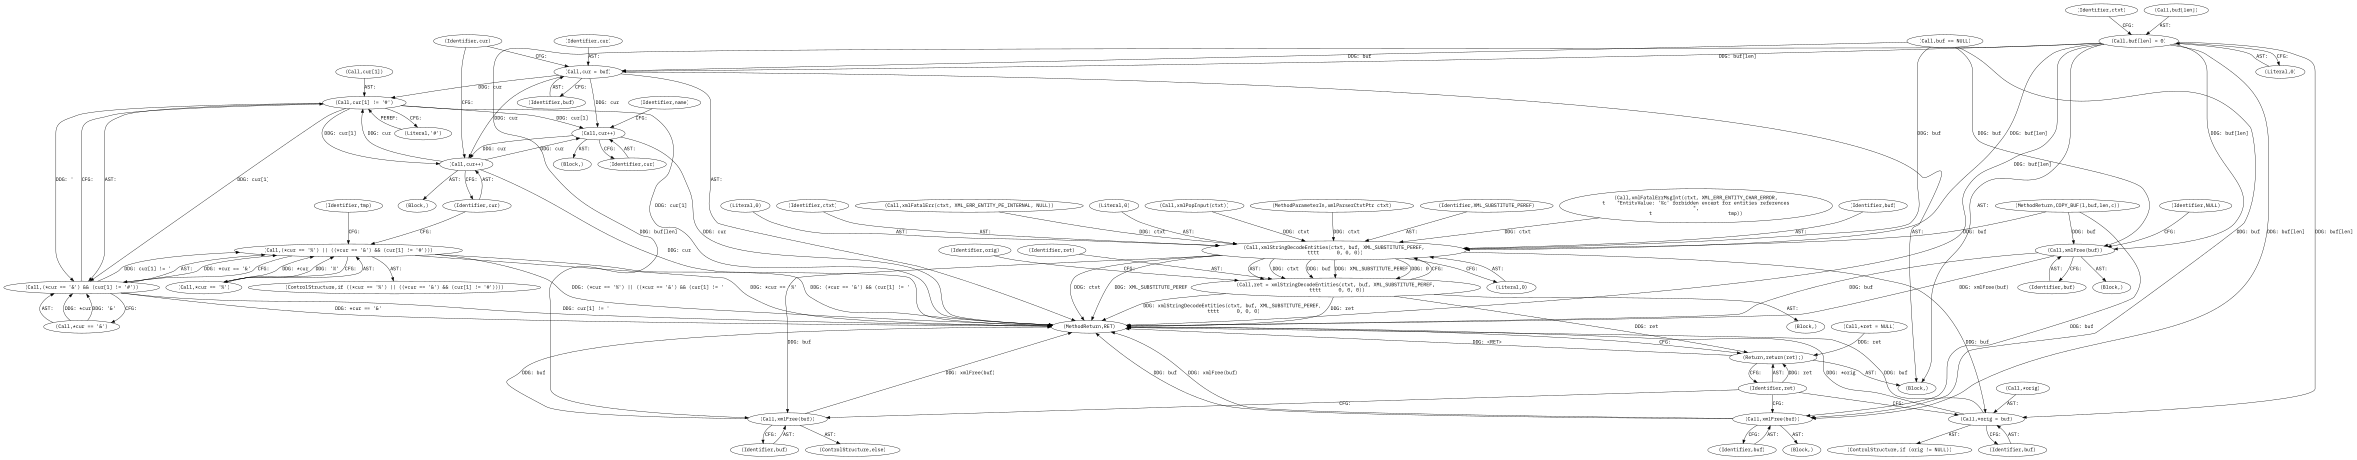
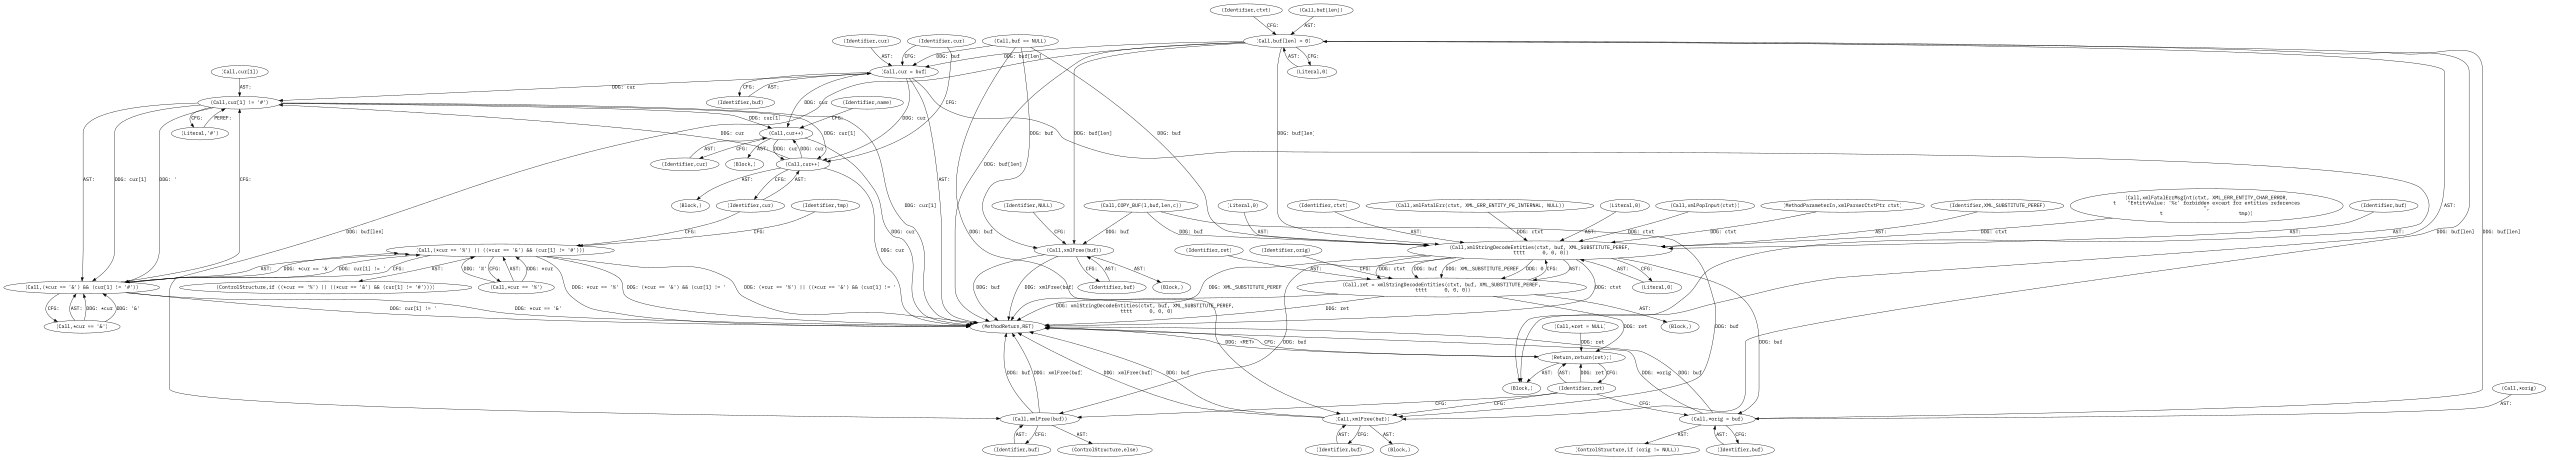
  digraph {
    fontname="IBM Plex Mono"
    node [fontname="IBM Plex Mono"]
    edge [fontname="IBM Plex Mono"]
    n1 [label="(Call,buf[len] = 0)"]
    n2 [label="(Call,xmlFree(buf))"]
    n3 [label="(Call,cur = buf)"]
    n4 [label="(Call,xmlFree(buf))"]
    n5 [label="(Call,xmlStringDecodeEntities(ctxt, buf, XML_SUBSTITUTE_PEREF,\n \t\t\t\t      0, 0, 0))"]
    n6 [label="(Call,*orig = buf)"]
    n7 [label="(Call,xmlFree(buf))"]
    n8 [label="(MethodReturn,RET)"]
    n9 [label="(Literal,0)"]
    n10 [label="(Block,)"]
    n11 [label="(Identifier,buf)"]
    n12 [label="(Block,)"]
    n13 [label="(Call,cur[1] != '#')"]
    n14 [label="(Call,cur++)"]
    n15 [label="(Call,cur++)"]
    n16 [label="(Identifier,buf)"]
    n17 [label="(Identifier,buf)"]
    n18 [label="(Block,)"]
    n19 [label="(Call,ret = xmlStringDecodeEntities(ctxt, buf, XML_SUBSTITUTE_PEREF,\n \t\t\t\t      0, 0, 0))"]
    n20 [label="(Literal,0)"]
    n21 [label="(ControlStructure,if (orig != NULL))"]
    n22 [label="(Identifier,buf)"]
    n23 [label="(Identifier,buf)"]
    n24 [label="(ControlStructure,else)"]
    n25 [label="(Return,return(ret);)"]
    n26 [label="(Call,(*cur == '&') && (cur[1] != '#'))"]
    n27 [label="(Literal,'#')"]
    n28 [label="(Block,)"]
    n29 [label="(Identifier,cur)"]
    n30 [label="(Identifier,cur)"]
    n31 [label="(Block,)"]
    n32 [label="(Call,(*cur == '%') || ((*cur == '&') && (cur[1] != '#')))"]
    n33 [label="(Call,*cur == '&')"]
    n34 [label="(Call,*cur == '%')"]
    n35 [label="(ControlStructure,if ((*cur == '%') || ((*cur == '&') && (cur[1] != '#'))))"]
    n36 [label="(Block,)"]
    n37 [label="(Identifier,ret)"]
    n38 [label="(Identifier,cur)"]
    n39 [label="(Identifier,NULL)"]
    n40 [label="(Identifier,ctxt)"]
    n41 [label="(Identifier,name)"]
    n42 [label="(Call,xmlFatalErr(ctxt, XML_ERR_ENTITY_PE_INTERNAL, NULL))"]
    n43 [label="(Call,cur[1])"]
    n44 [label="(Literal,0)"]
-   n45 [label="(MethodReturn,COPY_BUF(l,buf,len,c))"]
+   n45 [label="(Call,COPY_BUF(l,buf,len,c))"]
    n46 [label="(Identifier,ret)"]
    n47 [label="(Identifier,orig)"]
    n48 [label="(Call,xmlPopInput(ctxt))"]
    n49 [label="(Identifier,cur)"]
    n50 [label="(MethodParameterIn,xmlParserCtxtPtr ctxt)"]
    n51 [label="(Identifier,XML_SUBSTITUTE_PEREF)"]
    n52 [label="(Call,xmlFatalErrMsgInt(ctxt, XML_ERR_ENTITY_CHAR_ERROR,\n\t    \"EntityValue: '%c' forbidden except for entities references\n\",\n\t                          tmp))"]
    n53 [label="(Identifier,buf)"]
    n54 [label="(Call,buf == NULL)"]
    n55 [label="(Identifier,ctxt)"]
    n56 [label="(Call,buf[len])"]
    n57 [label="(Literal,0)"]
    n58 [label="(Call,*ret = NULL)"]
    n59 [label="(Identifier,tmp)"]
    n60 [label="(Call,*orig)"]
    n1 -> n2 [label="DDG: buf[len]"]
    n1 -> n3 [label="DDG: buf[len]"]
    n1 -> n4 [label="DDG: buf[len]"]
    n1 -> n5 [label="DDG: buf[len]"]
-   n1 -> n6 [label="DDG: buf[len]"]
+   n6 -> n1 [label="DDG: buf[len]"]
    n1 -> n7 [label="DDG: buf[len]"]
    n1 -> n8 [label="DDG: buf[len]"]
    n1 -> n9 [label="CFG: "]
    n1 -> n10 [label="AST: "]
    n2 -> n8 [label="DDG: buf"]
    n2 -> n8 [label="DDG: xmlFree(buf)"]
    n2 -> n11 [label="CFG: "]
    n2 -> n12 [label="AST: "]
    n3 -> n8 [label="AST: "]
    n3 -> n10 [label="AST: "]
    n3 -> n13 [label="DDG: cur"]
    n3 -> n14 [label="DDG: cur"]
    n3 -> n15 [label="DDG: cur"]
    n3 -> n16 [label="CFG: "]
    n4 -> n8 [label="DDG: xmlFree(buf)"]
    n4 -> n8 [label="DDG: buf"]
    n4 -> n17 [label="CFG: "]
    n4 -> n18 [label="AST: "]
    n5 -> n6 [label="DDG: buf"]
    n5 -> n7 [label="DDG: buf"]
    n5 -> n8 [label="DDG: XML_SUBSTITUTE_PEREF"]
    n5 -> n8 [label="DDG: ctxt"]
    n5 -> n19 [label="AST: "]
    n5 -> n19 [label="DDG: ctxt"]
    n5 -> n19 [label="DDG: buf"]
    n5 -> n19 [label="DDG: XML_SUBSTITUTE_PEREF"]
    n5 -> n19 [label="DDG: 0"]
    n5 -> n20 [label="CFG: "]
    n6 -> n8 [label="DDG: buf"]
    n6 -> n8 [label="DDG: *orig"]
    n6 -> n21 [label="AST: "]
    n6 -> n22 [label="CFG: "]
    n7 -> n8 [label="DDG: xmlFree(buf)"]
    n7 -> n8 [label="DDG: buf"]
    n7 -> n23 [label="CFG: "]
    n7 -> n24 [label="AST: "]
    n8 -> n25 [label="CFG: "]
    n9 -> n1 [label="AST: "]
    n11 -> n2 [label="AST: "]
    n13 -> n8 [label="DDG: cur[1]"]
    n13 -> n14 [label="DDG: cur[1]"]
    n13 -> n15 [label="DDG: cur[1]"]
    n13 -> n26 [label="AST: "]
    n13 -> n26 [label="DDG: cur[1]"]
    n13 -> n26 [label="DDG: '"]
    n13 -> n27 [label="CFG: "]
    n14 -> n8 [label="DDG: cur"]
    n14 -> n15 [label="DDG: cur"]
    n14 -> n28 [label="AST: "]
    n14 -> n29 [label="CFG: "]
    n15 -> n8 [label="DDG: cur"]
    n15 -> n13 [label="DDG: cur"]
    n15 -> n14 [label="DDG: cur"]
    n15 -> n30 [label="CFG: "]
    n15 -> n31 [label="AST: "]
    n16 -> n3 [label="AST: "]
    n17 -> n4 [label="AST: "]
    n19 -> n5 [label="CFG: "]
    n19 -> n8 [label="DDG: xmlStringDecodeEntities(ctxt, buf, XML_SUBSTITUTE_PEREF,\n \t\t\t\t      0, 0, 0)"]
    n19 -> n8 [label="DDG: ret"]
    n19 -> n25 [label="DDG: ret"]
    n19 -> n36 [label="AST: "]
    n20 -> n5 [label="AST: "]
    n22 -> n6 [label="AST: "]
    n23 -> n7 [label="AST: "]
    n25 -> n8 [label="DDG: <RET>"]
    n25 -> n10 [label="AST: "]
    n25 -> n37 [label="CFG: "]
    n26 -> n8 [label="DDG: cur[1] != '"]
    n26 -> n8 [label="DDG: *cur == '&'"]
    n26 -> n13 [label="CFG: "]
    n26 -> n32 [label="AST: "]
    n26 -> n32 [label="DDG: *cur == '&'"]
    n26 -> n32 [label="DDG: cur[1] != '"]
    n26 -> n33 [label="CFG: "]
    n27 -> n13 [label="PEREF: "]
    n29 -> n14 [label="AST: "]
    n30 -> n15 [label="AST: "]
    n30 -> n32 [label="CFG: "]
    n32 -> n8 [label="DDG: (*cur == '%') || ((*cur == '&') && (cur[1] != '"]
    n32 -> n8 [label="DDG: *cur == '%'"]
    n32 -> n8 [label="DDG: (*cur == '&') && (cur[1] != '"]
    n32 -> n26 [label="CFG: "]
    n32 -> n34 [label="CFG: "]
    n32 -> n35 [label="AST: "]
    n33 -> n26 [label="AST: "]
    n33 -> n26 [label="DDG: *cur"]
    n33 -> n26 [label="DDG: '&'"]
    n34 -> n32 [label="AST: "]
    n34 -> n32 [label="DDG: *cur"]
    n34 -> n32 [label="DDG: '%'"]
    n37 -> n4 [label="CFG: "]
    n37 -> n6 [label="CFG: "]
    n37 -> n7 [label="CFG: "]
    n37 -> n25 [label="AST: "]
    n37 -> n25 [label="DDG: ret"]
    n38 -> n3 [label="AST: "]
    n39 -> n2 [label="CFG: "]
    n40 -> n5 [label="AST: "]
    n41 -> n14 [label="CFG: "]
    n42 -> n5 [label="DDG: ctxt"]
    n43 -> n13 [label="AST: "]
    n44 -> n5 [label="AST: "]
    n45 -> n2 [label="DDG: buf"]
    n45 -> n4 [label="DDG: buf"]
    n45 -> n5 [label="DDG: buf"]
    n46 -> n19 [label="AST: "]
    n47 -> n19 [label="CFG: "]
    n48 -> n5 [label="DDG: ctxt"]
    n49 -> n3 [label="CFG: "]
    n49 -> n15 [label="CFG: "]
    n50 -> n5 [label="DDG: ctxt"]
    n51 -> n5 [label="AST: "]
    n52 -> n5 [label="DDG: ctxt"]
    n53 -> n5 [label="AST: "]
    n54 -> n2 [label="DDG: buf"]
    n54 -> n3 [label="DDG: buf"]
    n54 -> n4 [label="DDG: buf"]
    n54 -> n5 [label="DDG: buf"]
    n55 -> n1 [label="CFG: "]
    n56 -> n1 [label="AST: "]
    n57 -> n5 [label="AST: "]
    n58 -> n25 [label="DDG: ret"]
    n59 -> n32 [label="CFG: "]
    n60 -> n6 [label="AST: "]
  }
